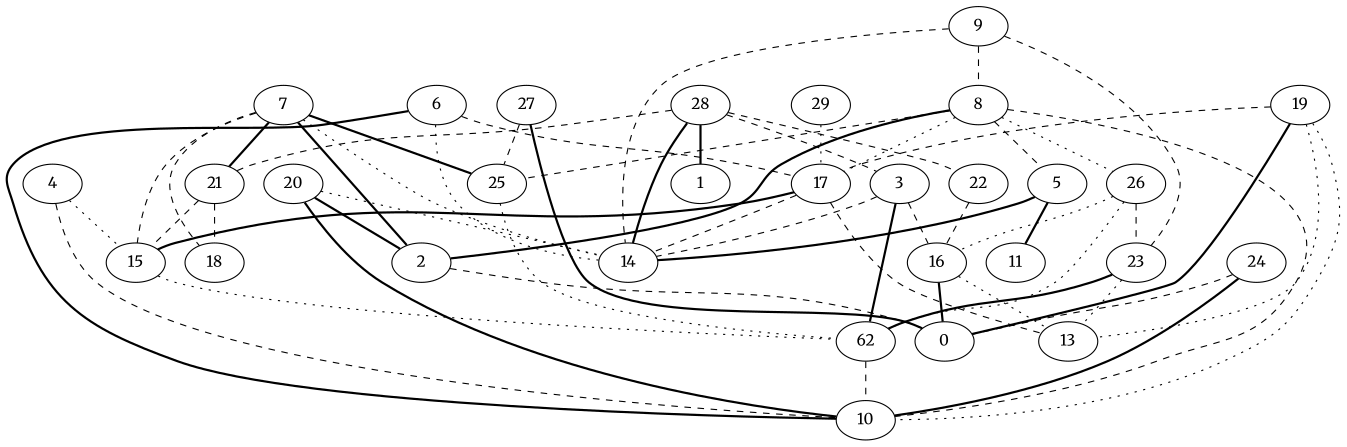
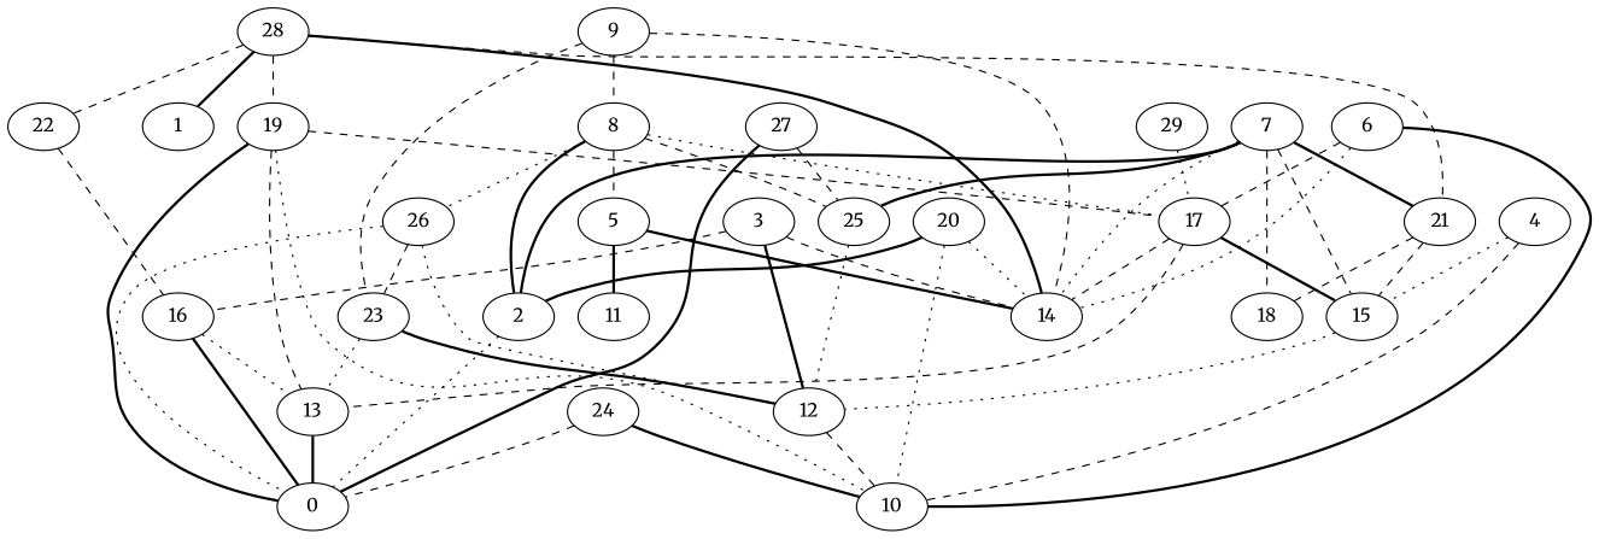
  digraph {
    fontname=Merriweather
    node [fontname=Merriweather]
    edge [color=black dir=none fontname=Merriweather style=dashed]
    19
    17
    13
    0
    10
    14
    15
    28
    22
    1
    21
    16
-   12 [label=62]
+   12
    29
    9
    8
    23
    25
    26
    2
    5
    7
    18
    27
    20
    11
    6
    3
    24
    4
    subgraph sub_1 {
      19
      17
      13
      0
      10
      14
      15
      28
      22
      1
      21
      16
      12
      29
      9
      8
      23
      25
      26
      2
      5
      7
      18
      27
      20
      11
      6
      3
      24
      4
    }
    19 -> 17
-   19 -> 13 [style=dotted]
+   19 -> 13
    19 -> 0 [style=bold]
    19 -> 10 [style=dotted]
    17 -> 13
    17 -> 14
    17 -> 15 [style=bold]
+   13 -> 0 [style=bold]
    15 -> 12 [style=dotted]
-   28 -> 3
+   28 -> 19
    28 -> 14 [style=bold]
    28 -> 22
    28 -> 1 [style=bold]
    28 -> 21
    22 -> 16
    21 -> 15
    21 -> 18
    16 -> 13 [style=dotted]
    16 -> 0 [style=bold]
    12 -> 10
    29 -> 17 [style=dotted]
    9 -> 14
    9 -> 8
    9 -> 23
    8 -> 17 [style=dotted]
-   8 -> 10
    8 -> 25
    8 -> 26 [style=dotted]
    8 -> 2 [style=bold]
    8 -> 5
    23 -> 13 [style=dotted]
    23 -> 12 [style=bold]
    25 -> 12 [style=dotted]
-   26 -> 16 [style=dotted]
+   26 -> 0 [style=dotted]
    26 -> 12 [style=dotted]
    26 -> 23
-   2 -> 0
+   2 -> 0 [style=dotted]
    5 -> 14 [style=bold]
    5 -> 11 [style=bold]
    7 -> 14 [style=dotted]
    7 -> 15
    7 -> 21 [style=bold]
    7 -> 25 [style=bold]
    7 -> 2 [style=bold]
    7 -> 18
    27 -> 0 [style=bold]
    27 -> 25
-   20 -> 10 [style=bold]
+   20 -> 10 [style=dotted]
    20 -> 14 [style=dotted]
    20 -> 2 [style=bold]
    6 -> 17
    6 -> 10 [style=bold]
    6 -> 14 [style=dotted]
    3 -> 14
    3 -> 16
    3 -> 12 [style=bold]
    24 -> 0
    24 -> 10 [style=bold]
    4 -> 10
    4 -> 15 [style=dotted]
  }
